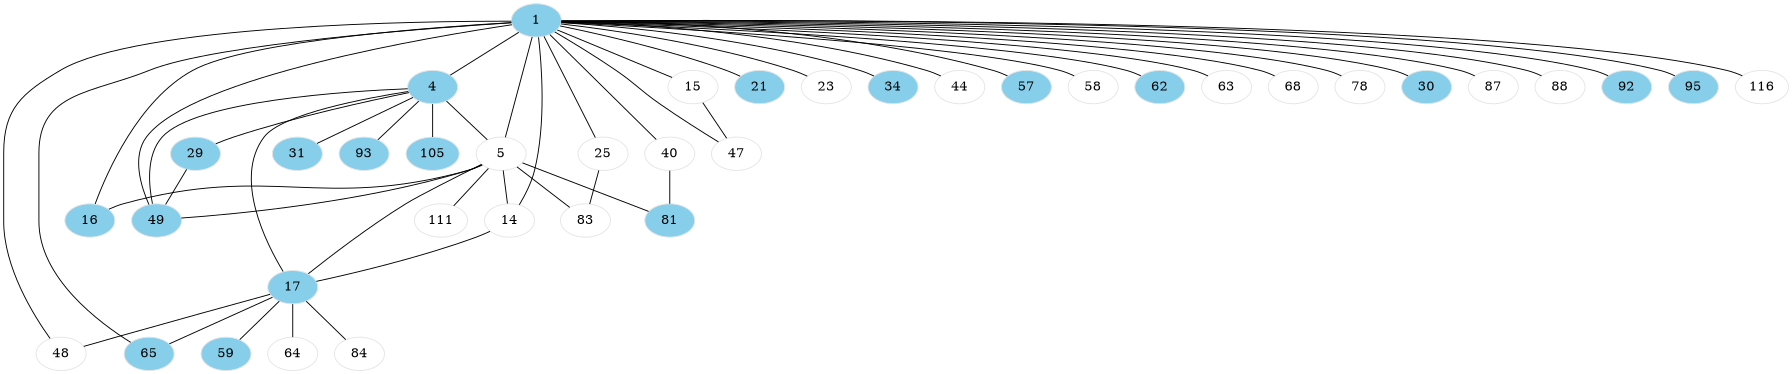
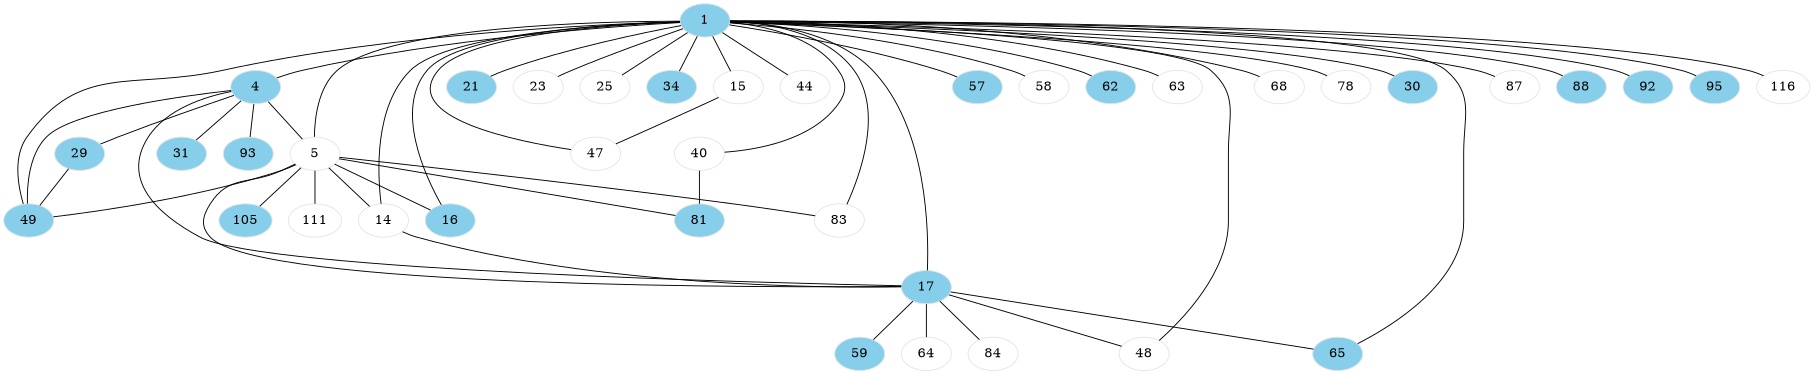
  graph {
    node [color=gray90 fillcolor=white style=filled]
    1 [fillcolor=skyblue super="+18+33+2+3+69"]
    4 [fillcolor=skyblue super="+96+11+13"]
    5 [super="+37+97+32+9+101+73+20+6+55+26+45+52"]
    14 [super="+99+61+41+46"]
    15
    16 [fillcolor=skyblue super="+82+50"]
    17 [fillcolor=skyblue super="+27"]
    21 [fillcolor=skyblue]
    23
    25
    34 [fillcolor=skyblue]
    40 [super="+94"]
    44
    47
    48 [super="+60"]
    49 [fillcolor=skyblue super="+77"]
    57 [fillcolor=skyblue]
    58
    62 [fillcolor=skyblue]
    63
    65 [fillcolor=skyblue]
    68
    78
    n24 [fillcolor=skyblue label=30]
    83
    87
-   88
+   88 [fillcolor=skyblue]
    92 [fillcolor=skyblue]
    95 [fillcolor=skyblue]
    116
    29 [fillcolor=skyblue super="+75"]
    31 [fillcolor=skyblue super="+113"]
    93 [fillcolor=skyblue]
    81 [fillcolor=skyblue]
    105 [fillcolor=skyblue]
    111
    59 [fillcolor=skyblue]
    64
    84
    1 -- 4 [weight=3]
    1 -- 5 [weight=13]
    1 -- 14 [weight=2]
    1 -- 15 [weight=2]
    1 -- 16 [weight=2]
+   1 -- 17 [weight=6]
    1 -- 21
    1 -- 23
    1 -- 25
    1 -- 34 [weight=2]
    1 -- 40
    1 -- 44
    1 -- 47
    1 -- 48 [weight=2]
    1 -- 49 [weight=2]
    1 -- 57
    1 -- 58
    1 -- 62
    1 -- 63
    1 -- 65
    1 -- 68
    1 -- 78
    1 -- n24
-   25 -- 83
+   1 -- 83
    1 -- 87 [weight=3]
    1 -- 88
    1 -- 92
    1 -- 95
    1 -- 116
    4 -- 5 [weight=2]
    4 -- 17
    4 -- 49
    4 -- 29
    4 -- 31
    4 -- 93
    5 -- 14 [weight=2]
    5 -- 16 [weight=2]
    5 -- 17 [weight=3]
    5 -- 49
    5 -- 83
    5 -- 81
-   4 -- 105
+   5 -- 105
    5 -- 111
    14 -- 17
    15 -- 47
    17 -- 48 [weight=2]
    17 -- 65
    17 -- 59
    17 -- 64
    17 -- 84
    40 -- 81 [weight=3]
    29 -- 49
  }
